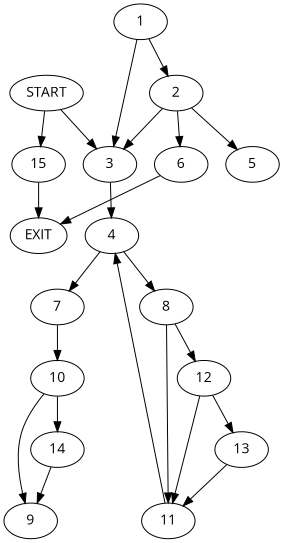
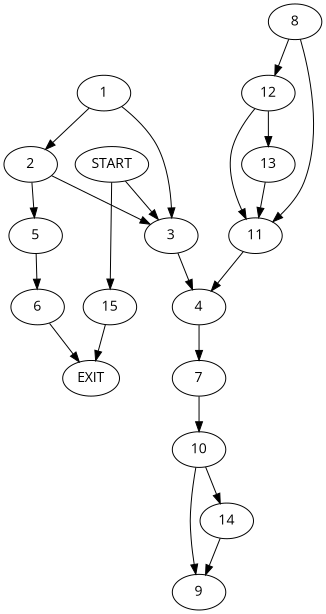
  digraph {
    fontname="Open Sans"
    node [fontname="Open Sans"]
    edge [fontname="Open Sans"]
    n1 [label=START]
    15
    3
    1
    2
    n6 [label=EXIT]
    5
    4
    6
    7
    8
    10
    11
    12
    9
    14
    13
    n1 -> 15
    n1 -> 3
    15 -> n6
    3 -> 4
    1 -> 3
    1 -> 2
    2 -> 3
    2 -> 5
-   2 -> 6
+   5 -> 6
    4 -> 7
-   4 -> 8
    6 -> n6
    7 -> 10
    8 -> 11
    8 -> 12
    10 -> 9
    10 -> 14
    11 -> 4
    12 -> 11
    12 -> 13
    14 -> 9
    13 -> 11
  }
